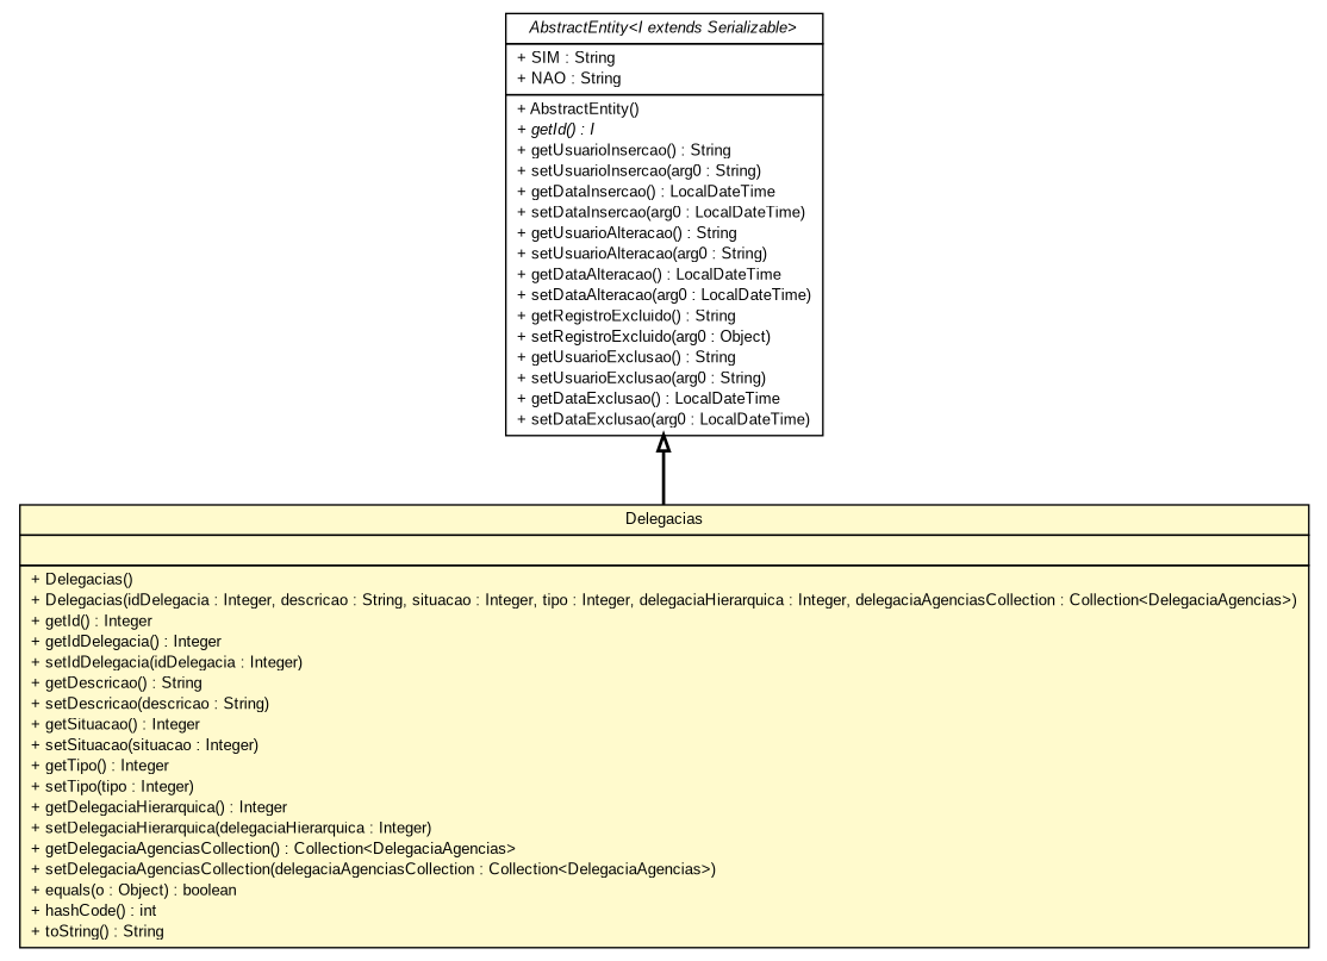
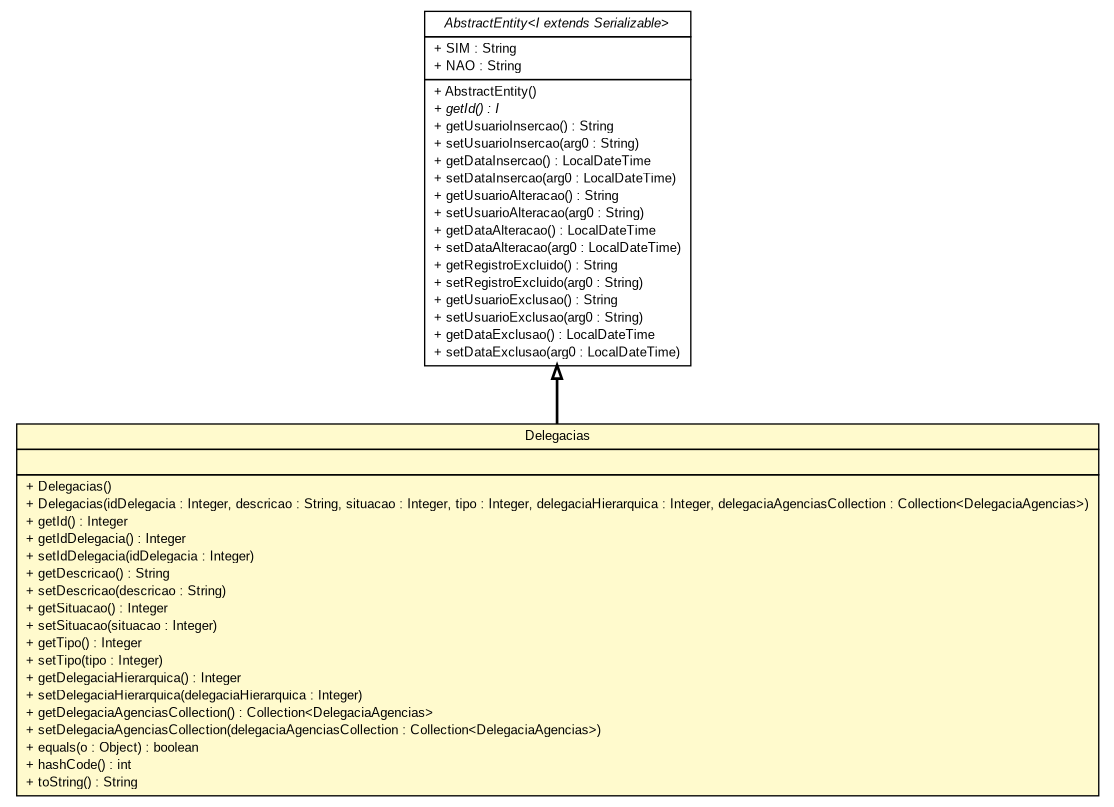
  digraph {
    nodesep=0.25
    ranksep=0.5
    node [fontcolor=black fontname=arial fontsize=10.0 shape=plaintext]
    n1 [label=<<table title="br.gov.to.sefaz.arr.persistence.entity.Delegacias" border="0" cellborder="1" cellspacing="0" cellpadding="2" port="p" bgcolor="lemonChiffon" href="./Delegacias.html"> 		<tr><td><table border="0" cellspacing="0" cellpadding="1"> <tr><td align="center" balign="center"> Delegacias </td></tr> 		</table></td></tr> 		<tr><td><table border="0" cellspacing="0" cellpadding="1"> <tr><td align="left" balign="left">  </td></tr> 		</table></td></tr> 		<tr><td><table border="0" cellspacing="0" cellpadding="1"> <tr><td align="left" balign="left"> + Delegacias() </td></tr> <tr><td align="left" balign="left"> + Delegacias(idDelegacia : Integer, descricao : String, situacao : Integer, tipo : Integer, delegaciaHierarquica : Integer, delegaciaAgenciasCollection : Collection&lt;DelegaciaAgencias&gt;) </td></tr> <tr><td align="left" balign="left"> + getId() : Integer </td></tr> <tr><td align="left" balign="left"> + getIdDelegacia() : Integer </td></tr> <tr><td align="left" balign="left"> + setIdDelegacia(idDelegacia : Integer) </td></tr> <tr><td align="left" balign="left"> + getDescricao() : String </td></tr> <tr><td align="left" balign="left"> + setDescricao(descricao : String) </td></tr> <tr><td align="left" balign="left"> + getSituacao() : Integer </td></tr> <tr><td align="left" balign="left"> + setSituacao(situacao : Integer) </td></tr> <tr><td align="left" balign="left"> + getTipo() : Integer </td></tr> <tr><td align="left" balign="left"> + setTipo(tipo : Integer) </td></tr> <tr><td align="left" balign="left"> + getDelegaciaHierarquica() : Integer </td></tr> <tr><td align="left" balign="left"> + setDelegaciaHierarquica(delegaciaHierarquica : Integer) </td></tr> <tr><td align="left" balign="left"> + getDelegaciaAgenciasCollection() : Collection&lt;DelegaciaAgencias&gt; </td></tr> <tr><td align="left" balign="left"> + setDelegaciaAgenciasCollection(delegaciaAgenciasCollection : Collection&lt;DelegaciaAgencias&gt;) </td></tr> <tr><td align="left" balign="left"> + equals(o : Object) : boolean </td></tr> <tr><td align="left" balign="left"> + hashCode() : int </td></tr> <tr><td align="left" balign="left"> + toString() : String </td></tr> 		</table></td></tr> 		</table>>]
-   n2 [label=<<table title="br.gov.to.sefaz.persistence.entity.AbstractEntity" border="0" cellborder="1" cellspacing="0" cellpadding="2" port="p" href="http://java.sun.com/j2se/1.4.2/docs/api/br/gov/to/sefaz/persistence/entity/AbstractEntity.html"> 		<tr><td><table border="0" cellspacing="0" cellpadding="1"> <tr><td align="center" balign="center"><font face="arial italic"> AbstractEntity&lt;I extends Serializable&gt; </font></td></tr> 		</table></td></tr> 		<tr><td><table border="0" cellspacing="0" cellpadding="1"> <tr><td align="left" balign="left"> + SIM : String </td></tr> <tr><td align="left" balign="left"> + NAO : String </td></tr> 		</table></td></tr> 		<tr><td><table border="0" cellspacing="0" cellpadding="1"> <tr><td align="left" balign="left"> + AbstractEntity() </td></tr> <tr><td align="left" balign="left"><font face="arial italic" point-size="10.0"> + getId() : I </font></td></tr> <tr><td align="left" balign="left"> + getUsuarioInsercao() : String </td></tr> <tr><td align="left" balign="left"> + setUsuarioInsercao(arg0 : String) </td></tr> <tr><td align="left" balign="left"> + getDataInsercao() : LocalDateTime </td></tr> <tr><td align="left" balign="left"> + setDataInsercao(arg0 : LocalDateTime) </td></tr> <tr><td align="left" balign="left"> + getUsuarioAlteracao() : String </td></tr> <tr><td align="left" balign="left"> + setUsuarioAlteracao(arg0 : String) </td></tr> <tr><td align="left" balign="left"> + getDataAlteracao() : LocalDateTime </td></tr> <tr><td align="left" balign="left"> + setDataAlteracao(arg0 : LocalDateTime) </td></tr> <tr><td align="left" balign="left"> + getRegistroExcluido() : String </td></tr> <tr><td align="left" balign="left"> + setRegistroExcluido(arg0 : Object) </td></tr> <tr><td align="left" balign="left"> + getUsuarioExclusao() : String </td></tr> <tr><td align="left" balign="left"> + setUsuarioExclusao(arg0 : String) </td></tr> <tr><td align="left" balign="left"> + getDataExclusao() : LocalDateTime </td></tr> <tr><td align="left" balign="left"> + setDataExclusao(arg0 : LocalDateTime) </td></tr> 		</table></td></tr> 		</table>>]
+   n2 [label=<<table title="br.gov.to.sefaz.persistence.entity.AbstractEntity" border="0" cellborder="1" cellspacing="0" cellpadding="2" port="p" href="http://java.sun.com/j2se/1.4.2/docs/api/br/gov/to/sefaz/persistence/entity/AbstractEntity.html"> 		<tr><td><table border="0" cellspacing="0" cellpadding="1"> <tr><td align="center" balign="center"><font face="arial italic"> AbstractEntity&lt;I extends Serializable&gt; </font></td></tr> 		</table></td></tr> 		<tr><td><table border="0" cellspacing="0" cellpadding="1"> <tr><td align="left" balign="left"> + SIM : String </td></tr> <tr><td align="left" balign="left"> + NAO : String </td></tr> 		</table></td></tr> 		<tr><td><table border="0" cellspacing="0" cellpadding="1"> <tr><td align="left" balign="left"> + AbstractEntity() </td></tr> <tr><td align="left" balign="left"><font face="arial italic" point-size="10.0"> + getId() : I </font></td></tr> <tr><td align="left" balign="left"> + getUsuarioInsercao() : String </td></tr> <tr><td align="left" balign="left"> + setUsuarioInsercao(arg0 : String) </td></tr> <tr><td align="left" balign="left"> + getDataInsercao() : LocalDateTime </td></tr> <tr><td align="left" balign="left"> + setDataInsercao(arg0 : LocalDateTime) </td></tr> <tr><td align="left" balign="left"> + getUsuarioAlteracao() : String </td></tr> <tr><td align="left" balign="left"> + setUsuarioAlteracao(arg0 : String) </td></tr> <tr><td align="left" balign="left"> + getDataAlteracao() : LocalDateTime </td></tr> <tr><td align="left" balign="left"> + setDataAlteracao(arg0 : LocalDateTime) </td></tr> <tr><td align="left" balign="left"> + getRegistroExcluido() : String </td></tr> <tr><td align="left" balign="left"> + setRegistroExcluido(arg0 : String) </td></tr> <tr><td align="left" balign="left"> + getUsuarioExclusao() : String </td></tr> <tr><td align="left" balign="left"> + setUsuarioExclusao(arg0 : String) </td></tr> <tr><td align="left" balign="left"> + getDataExclusao() : LocalDateTime </td></tr> <tr><td align="left" balign="left"> + setDataExclusao(arg0 : LocalDateTime) </td></tr> 		</table></td></tr> 		</table>>]
    n2 -> n1 [arrowtail=empty dir=back fontname=arial fontsize=10 headport=p labelfontname=arial labelfontsize=10 tailport=p style=bold]
  }
